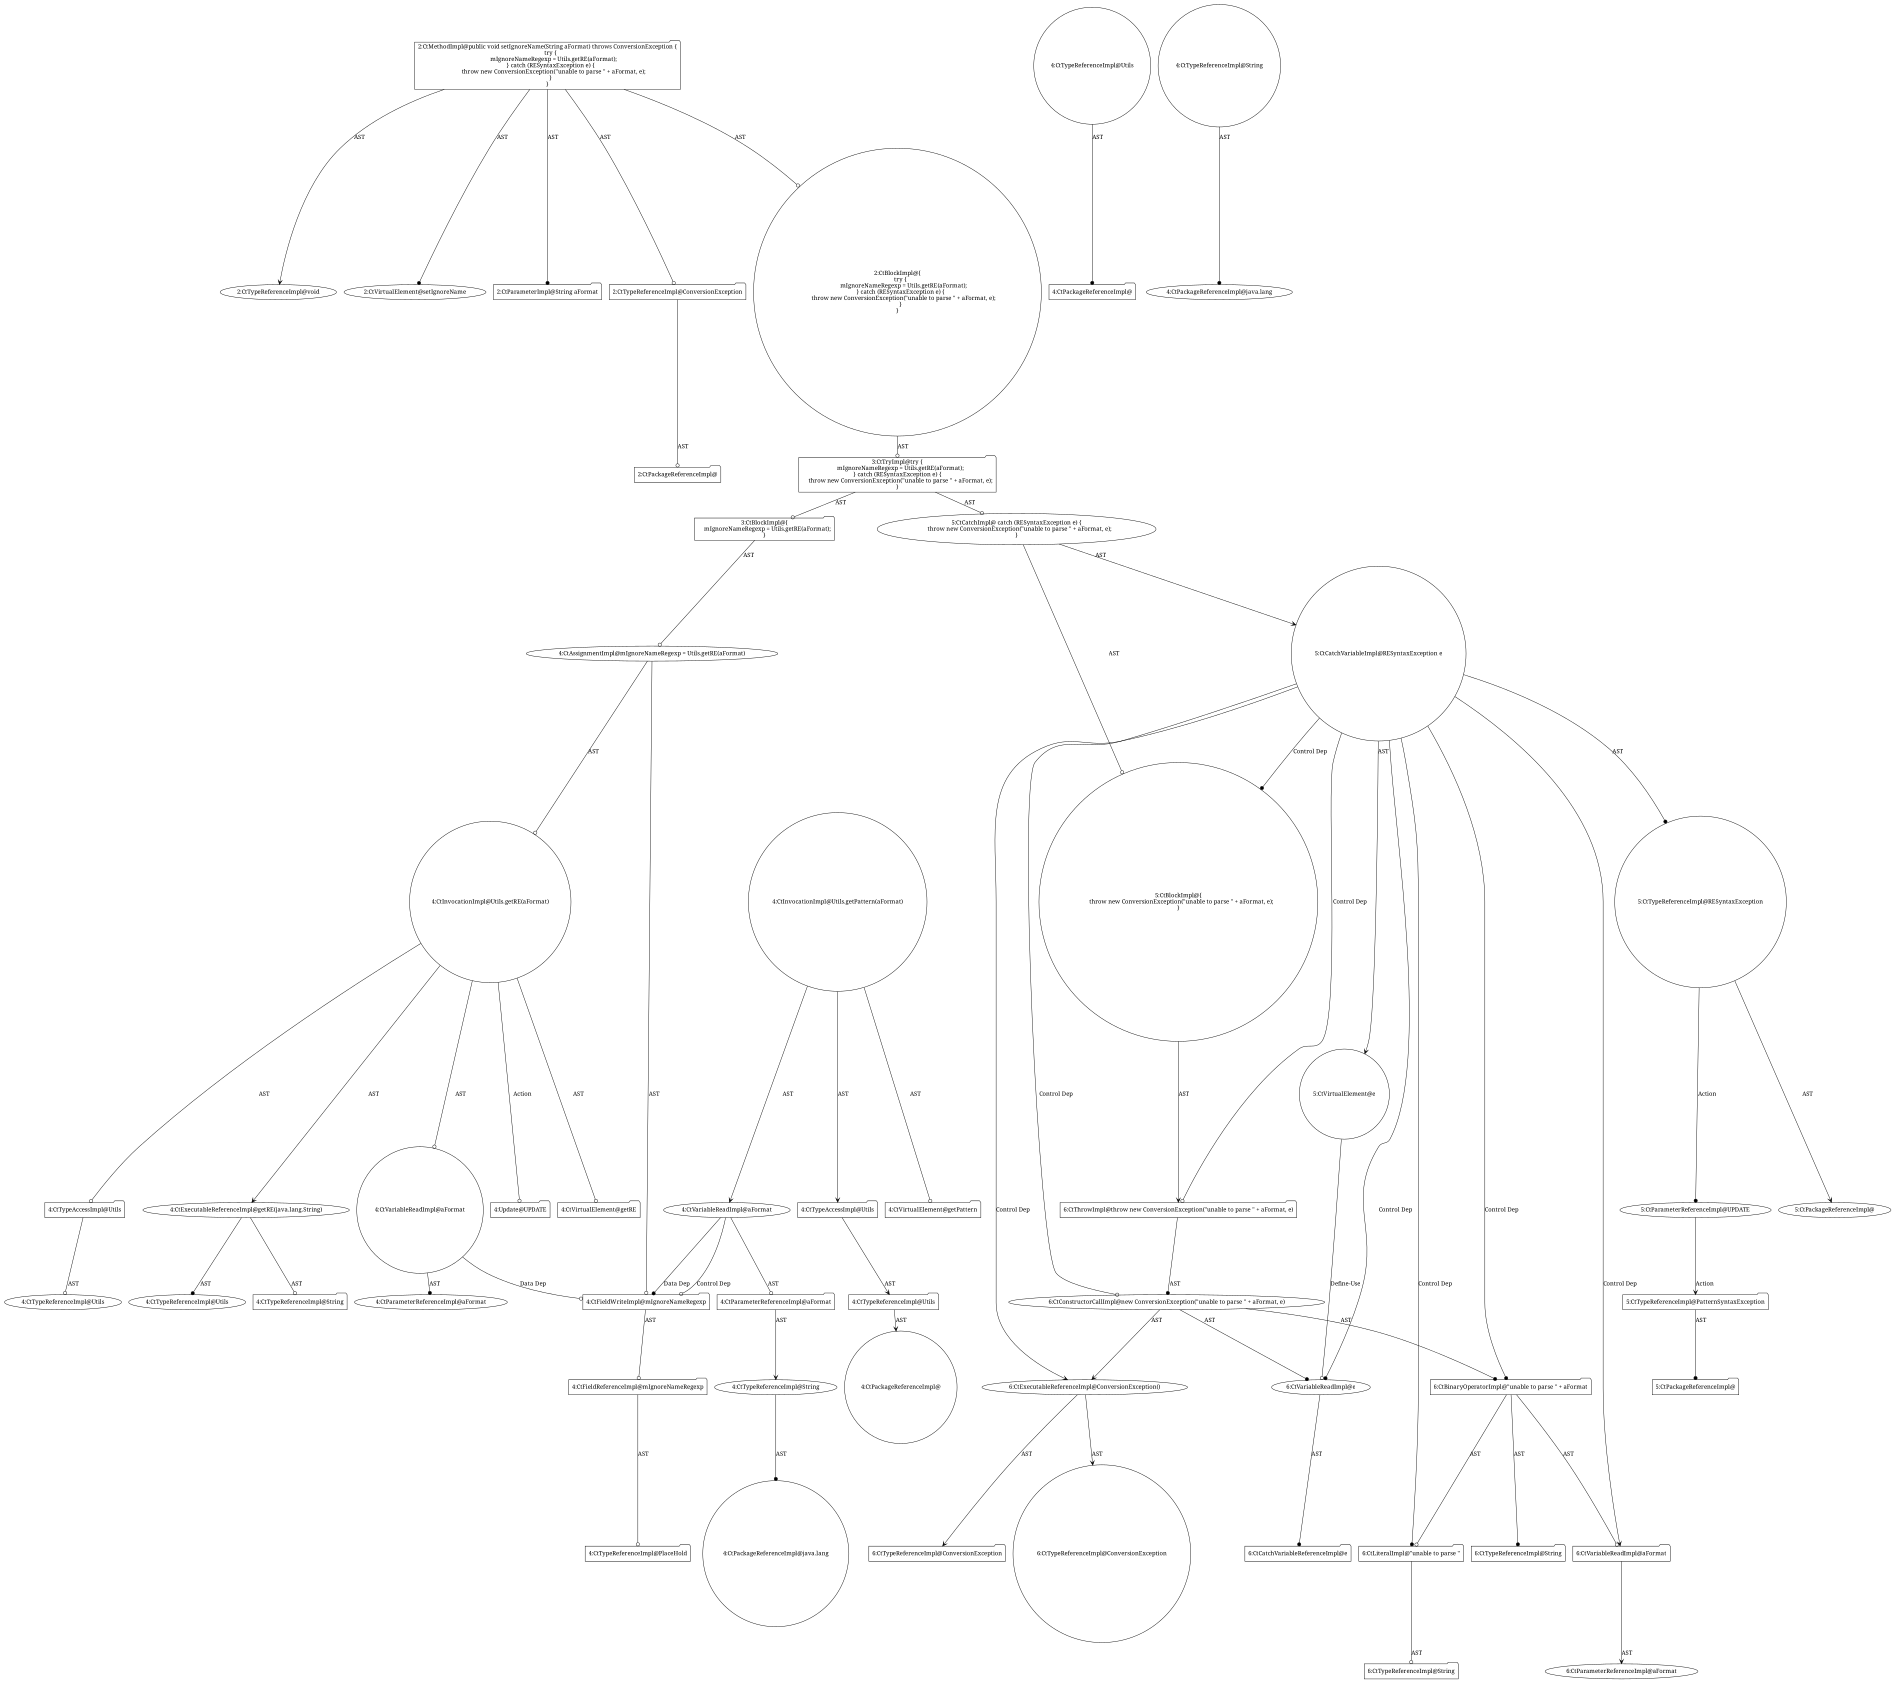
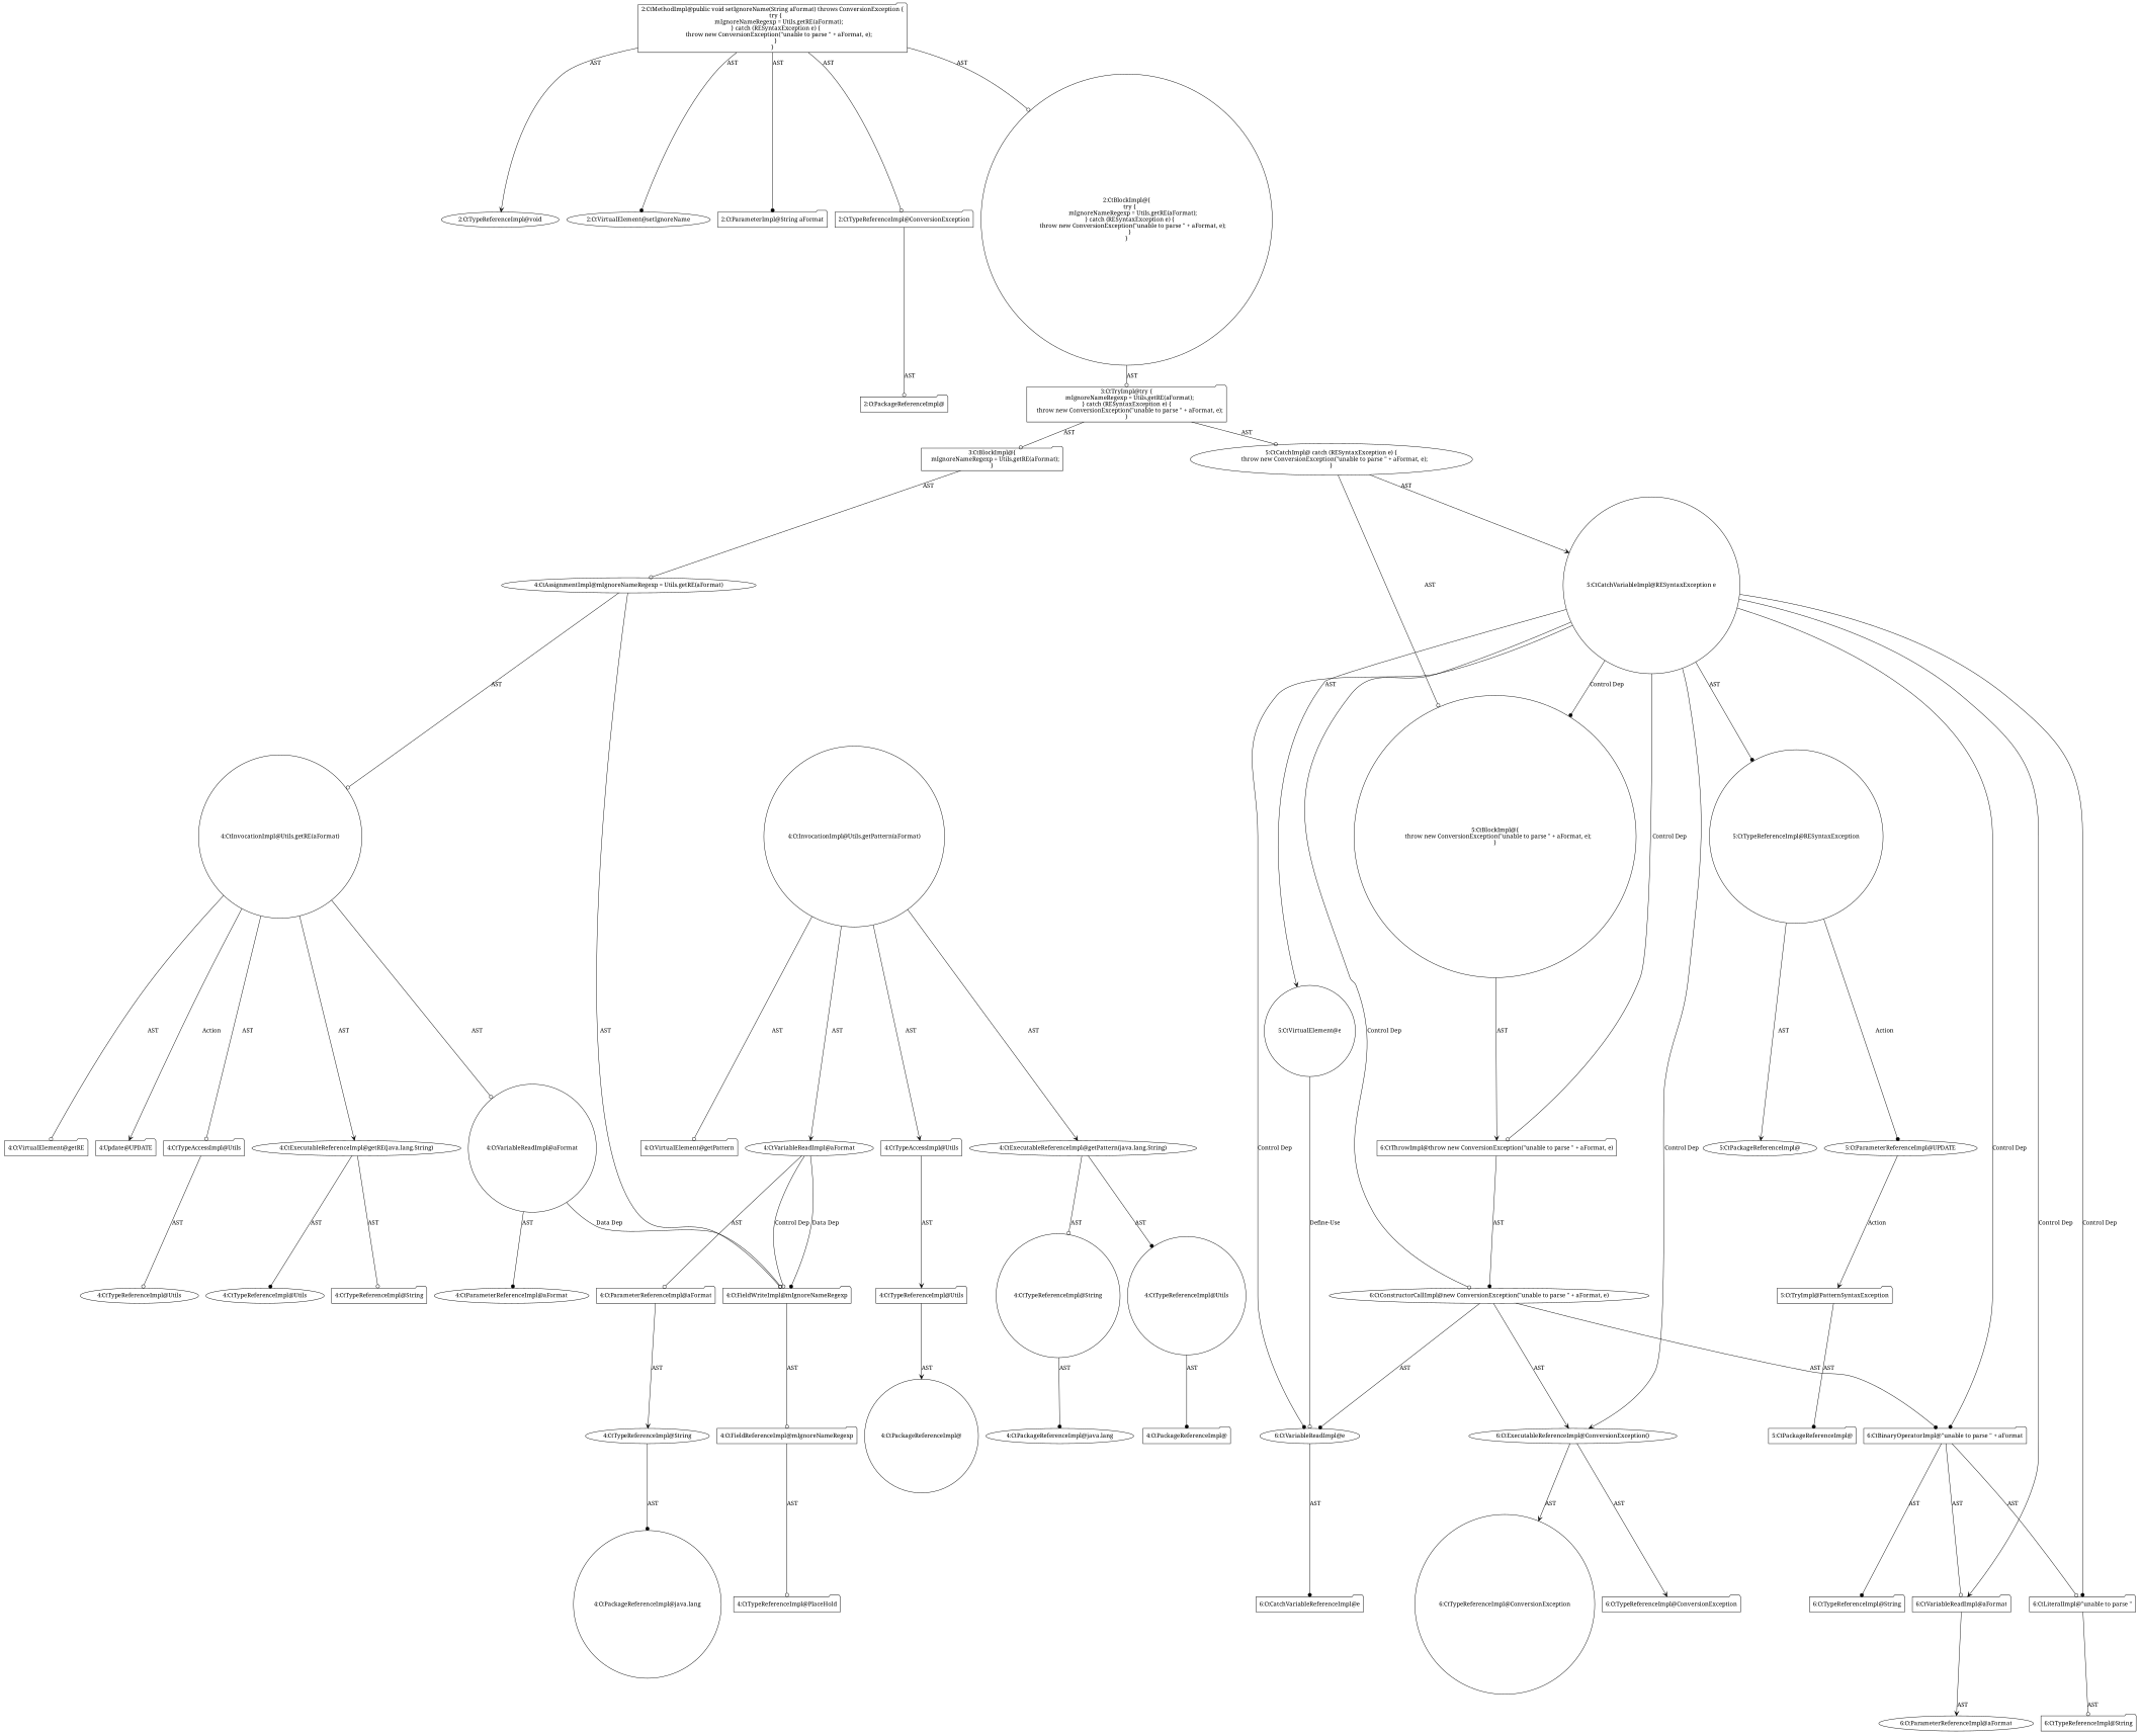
  digraph {
    fontname="Noto Serif"
    node [fontname="Noto Serif" shape=folder]
    edge [arrowhead=odot fontname="Noto Serif"]
    n1 [label="2:CtTypeReferenceImpl@void" shape=ellipse]
    n2 [label="2:CtVirtualElement@setIgnoreName" shape=ellipse]
    n3 [label="2:CtParameterImpl@String aFormat"]
    n4 [label="2:CtTypeReferenceImpl@ConversionException"]
    n5 [label="2:CtPackageReferenceImpl@"]
    n6 [label="4:CtFieldReferenceImpl@mIgnoreNameRegexp"]
    n7 [label="4:CtTypeReferenceImpl@PlaceHold"]
    n8 [label="4:CtFieldWriteImpl@mIgnoreNameRegexp"]
    n9 [label="4:CtExecutableReferenceImpl@getRE(java.lang.String)" shape=ellipse]
    n10 [label="4:CtTypeReferenceImpl@Utils" shape=ellipse]
    n11 [label="4:CtTypeReferenceImpl@String"]
    n12 [label="4:CtVirtualElement@getRE"]
    n13 [label="4:CtTypeAccessImpl@Utils"]
    n14 [label="4:CtTypeReferenceImpl@Utils" shape=ellipse]
    n15 [label="4:CtVariableReadImpl@aFormat" shape=circle]
    n16 [label="4:CtParameterReferenceImpl@aFormat" shape=ellipse]
    n17 [label="4:CtInvocationImpl@Utils.getRE(aFormat)" shape=circle]
    n18 [label="4:Update@UPDATE"]
    n19 [label="4:CtAssignmentImpl@mIgnoreNameRegexp = Utils.getRE(aFormat)" shape=ellipse]
    n20 [label="3:CtBlockImpl@\{\n    mIgnoreNameRegexp = Utils.getRE(aFormat);\n\}"]
    n21 [label="5:CtVirtualElement@e" shape=circle]
    n22 [label="6:CtVariableReadImpl@e" shape=ellipse]
    n23 [label="6:CtCatchVariableReferenceImpl@e"]
    n24 [label="5:CtTypeReferenceImpl@RESyntaxException" shape=circle]
    n25 [label="5:CtPackageReferenceImpl@" shape=ellipse]
    n26 [label="5:CtParameterReferenceImpl@UPDATE" shape=ellipse]
-   n27 [label="5:CtTypeReferenceImpl@PatternSyntaxException"]
+   n27 [label="5:CtTryImpl@PatternSyntaxException"]
    n28 [label="5:CtCatchVariableImpl@RESyntaxException e" shape=circle]
    n29 [label="6:CtExecutableReferenceImpl@ConversionException()" shape=ellipse]
    n30 [label="6:CtLiteralImpl@\"unable to parse \""]
    n31 [label="6:CtVariableReadImpl@aFormat"]
    n32 [label="6:CtBinaryOperatorImpl@\"unable to parse \" + aFormat"]
    n33 [label="6:CtConstructorCallImpl@new ConversionException(\"unable to parse \" + aFormat, e)" shape=ellipse]
    n34 [label="6:CtThrowImpl@throw new ConversionException(\"unable to parse \" + aFormat, e)"]
    n35 [label="5:CtBlockImpl@\{\n    throw new ConversionException(\"unable to parse \" + aFormat, e);\n\}" shape=circle]
    n36 [label="6:CtTypeReferenceImpl@ConversionException" shape=circle]
    n37 [label="6:CtTypeReferenceImpl@ConversionException"]
    n38 [label="6:CtTypeReferenceImpl@String"]
    n39 [label="6:CtParameterReferenceImpl@aFormat" shape=ellipse]
    n40 [label="6:CtTypeReferenceImpl@String"]
    n41 [label="5:CtCatchImpl@ catch (RESyntaxException e) \{\n    throw new ConversionException(\"unable to parse \" + aFormat, e);\n\}" shape=ellipse]
    n42 [label="3:CtTryImpl@try \{\n    mIgnoreNameRegexp = Utils.getRE(aFormat);\n\} catch (RESyntaxException e) \{\n    throw new ConversionException(\"unable to parse \" + aFormat, e);\n\}"]
    n43 [label="2:CtBlockImpl@\{\n    try \{\n        mIgnoreNameRegexp = Utils.getRE(aFormat);\n    \} catch (RESyntaxException e) \{\n        throw new ConversionException(\"unable to parse \" + aFormat, e);\n    \}\n\}" shape=circle]
    n44 [label="2:CtMethodImpl@public void setIgnoreName(String aFormat) throws ConversionException \{\n    try \{\n        mIgnoreNameRegexp = Utils.getRE(aFormat);\n    \} catch (RESyntaxException e) \{\n        throw new ConversionException(\"unable to parse \" + aFormat, e);\n    \}\n\}"]
    n45 [label="4:CtInvocationImpl@Utils.getPattern(aFormat)" shape=circle]
    n46 [label="4:CtTypeAccessImpl@Utils"]
+   n47 [label="4:CtExecutableReferenceImpl@getPattern(java.lang.String)" shape=ellipse]
    n48 [label="4:CtVariableReadImpl@aFormat" shape=ellipse]
    n49 [label="4:CtVirtualElement@getPattern"]
    n50 [label="4:CtPackageReferenceImpl@" shape=circle]
    n51 [label="4:CtTypeReferenceImpl@Utils"]
    n52 [label="4:CtPackageReferenceImpl@"]
    n53 [label="4:CtTypeReferenceImpl@Utils" shape=circle]
    n54 [label="4:CtPackageReferenceImpl@java.lang" shape=ellipse]
    n55 [label="4:CtTypeReferenceImpl@String" shape=circle]
    n56 [label="4:CtPackageReferenceImpl@java.lang" shape=circle]
    n57 [label="4:CtTypeReferenceImpl@String" shape=ellipse]
    n58 [label="4:CtParameterReferenceImpl@aFormat"]
    n59 [label="5:CtPackageReferenceImpl@"]
    n4 -> n5 [label=AST]
    n6 -> n7 [label=AST]
    n8 -> n6 [label=AST]
    n9 -> n10 [arrowhead=dot label=AST]
    n9 -> n11 [label=AST]
    n13 -> n14 [label=AST]
    n15 -> n8 [label="Data Dep"]
    n15 -> n16 [arrowhead=dot label=AST]
    n17 -> n9 [arrowhead=vee label=AST]
    n17 -> n12 [label=AST]
    n17 -> n13 [label=AST]
    n17 -> n15 [label=AST]
-   n17 -> n18 [label=Action]
+   n17 -> n18 [arrowhead=vee label=Action]
    n19 -> n8 [label=AST]
    n19 -> n17 [label=AST]
    n20 -> n19 [label=AST]
    n21 -> n22 [label="Define-Use"]
    n22 -> n23 [arrowhead=dot label=AST]
    n24 -> n25 [arrowhead=vee label=AST]
    n24 -> n26 [arrowhead=dot label=Action]
    n26 -> n27 [arrowhead=vee label=Action]
    n27 -> n59 [arrowhead=dot label=AST]
    n28 -> n21 [arrowhead=vee label=AST]
    n28 -> n22 [arrowhead=dot label="Control Dep"]
    n28 -> n24 [arrowhead=dot label=AST]
    n28 -> n29 [arrowhead=vee label="Control Dep"]
    n28 -> n30 [arrowhead=dot label="Control Dep"]
    n28 -> n31 [arrowhead=vee label="Control Dep"]
    n28 -> n32 [arrowhead=dot label="Control Dep"]
    n28 -> n33 [label="Control Dep"]
    n28 -> n34 [label="Control Dep"]
    n28 -> n35 [arrowhead=dot label="Control Dep"]
    n29 -> n36 [arrowhead=vee label=AST]
    n29 -> n37 [arrowhead=vee label=AST]
    n30 -> n38 [label=AST]
    n31 -> n39 [arrowhead=vee label=AST]
    n32 -> n30 [label=AST]
    n32 -> n31 [label=AST]
    n32 -> n40 [arrowhead=dot label=AST]
    n33 -> n22 [arrowhead=dot label=AST]
    n33 -> n29 [arrowhead=vee label=AST]
    n33 -> n32 [arrowhead=dot label=AST]
    n34 -> n33 [arrowhead=dot label=AST]
    n35 -> n34 [arrowhead=vee label=AST]
    n41 -> n28 [arrowhead=vee label=AST]
    n41 -> n35 [label=AST]
    n42 -> n20 [label=AST]
    n42 -> n41 [label=AST]
    n43 -> n42 [label=AST]
    n44 -> n1 [arrowhead=vee label=AST]
    n44 -> n2 [arrowhead=dot label=AST]
    n44 -> n3 [arrowhead=dot label=AST]
    n44 -> n4 [label=AST]
    n44 -> n43 [label=AST]
    n45 -> n46 [arrowhead=vee label=AST]
+   n45 -> n47 [arrowhead=vee label=AST]
    n45 -> n48 [arrowhead=vee label=AST]
    n45 -> n49 [label=AST]
    n46 -> n51 [arrowhead=vee label=AST]
+   n47 -> n53 [arrowhead=dot label=AST]
+   n47 -> n55 [label=AST]
    n48 -> n8 [arrowhead=dot label="Data Dep"]
    n48 -> n8 [label="Control Dep"]
    n48 -> n58 [label=AST]
    n51 -> n50 [arrowhead=vee label=AST]
    n53 -> n52 [arrowhead=dot label=AST]
    n55 -> n54 [arrowhead=dot label=AST]
    n57 -> n56 [arrowhead=dot label=AST]
    n58 -> n57 [arrowhead=vee label=AST]
  }
